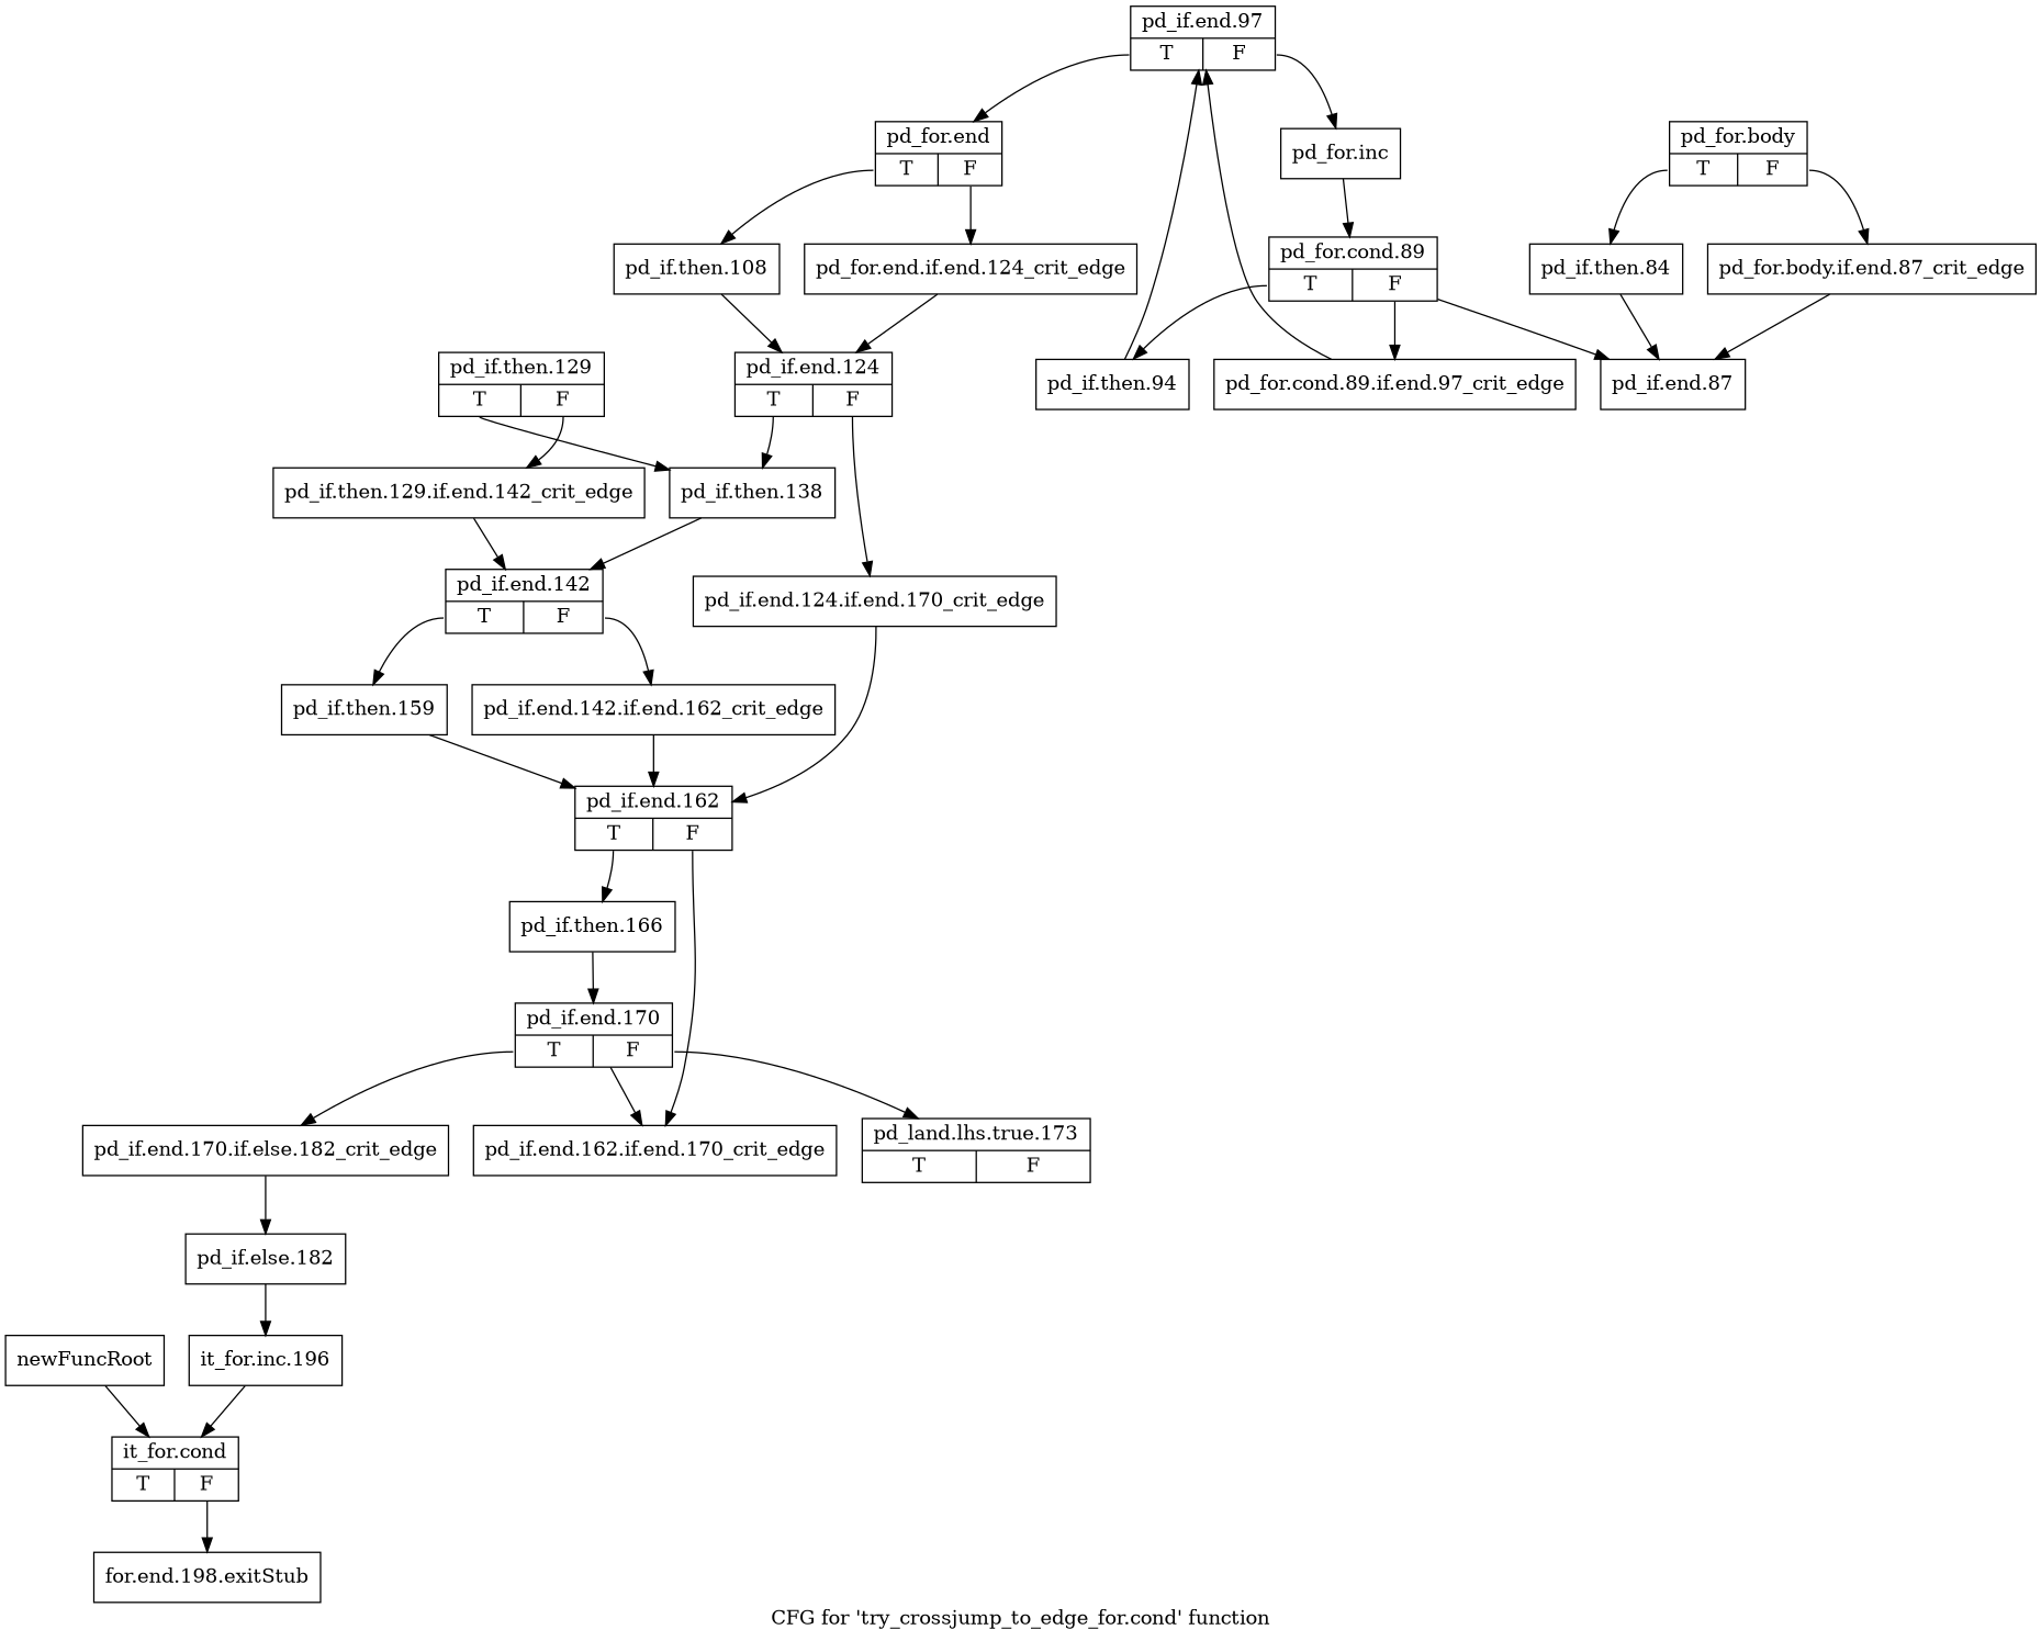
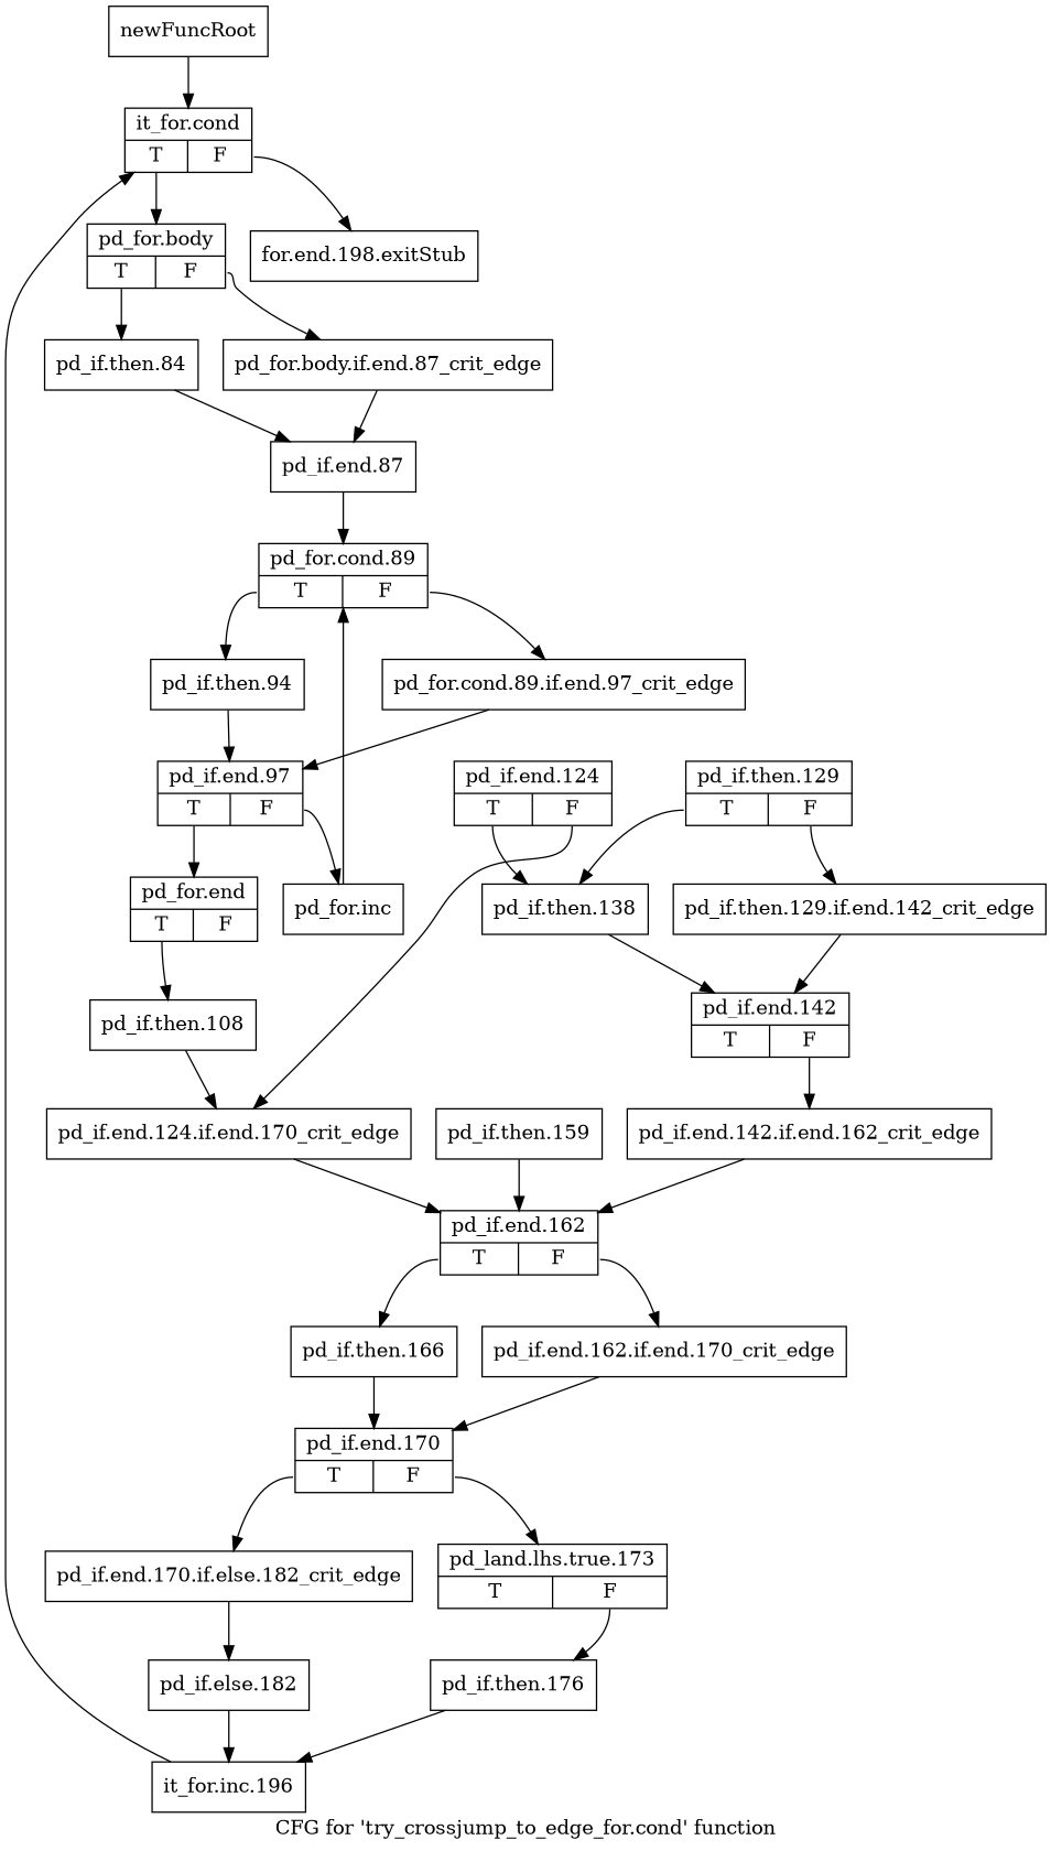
  digraph {
    fontname="DejaVu Serif"
    label="CFG for 'try_crossjump_to_edge_for.cond' function"
    node [fontname="DejaVu Serif" shape=record]
    edge [fontname="DejaVu Serif"]
    n1 [label="{newFuncRoot}"]
    n2 [label="{it_for.cond|{<s0>T|<s1>F}}"]
    n3 [label="{for.end.198.exitStub}"]
    n4 [label="{pd_for.body|{<s0>T|<s1>F}}"]
    n5 [label="{pd_if.then.84}"]
    n6 [label="{pd_for.body.if.end.87_crit_edge}"]
    n7 [label="{pd_if.end.87}"]
    n8 [label="{pd_for.cond.89|{<s0>T|<s1>F}}"]
    n9 [label="{pd_if.then.94}"]
    n10 [label="{pd_for.cond.89.if.end.97_crit_edge}"]
    n11 [label="{pd_if.end.97|{<s0>T|<s1>F}}"]
    n12 [label="{pd_for.end|{<s0>T|<s1>F}}"]
    n13 [label="{pd_for.inc}"]
    n14 [label="{pd_if.then.108}"]
-   n15 [label="{pd_for.end.if.end.124_crit_edge}"]
    n16 [label="{pd_if.end.124|{<s0>T|<s1>F}}"]
    n17 [label="{pd_if.end.124.if.end.170_crit_edge}"]
    n18 [label="{pd_if.then.138}"]
    n19 [label="{pd_if.then.129|{<s0>T|<s1>F}}"]
    n20 [label="{pd_if.then.129.if.end.142_crit_edge}"]
    n21 [label="{pd_if.end.162|{<s0>T|<s1>F}}"]
    n22 [label="{pd_if.end.142|{<s0>T|<s1>F}}"]
    n23 [label="{pd_if.end.170|{<s0>T|<s1>F}}"]
    n24 [label="{pd_if.end.170.if.else.182_crit_edge}"]
    n25 [label="{pd_land.lhs.true.173|{<s0>T|<s1>F}}"]
    n26 [label="{pd_if.else.182}"]
+   n27 [label="{pd_if.then.176}"]
    n28 [label="{pd_if.then.159}"]
    n29 [label="{pd_if.end.142.if.end.162_crit_edge}"]
    n30 [label="{pd_if.then.166}"]
    n31 [label="{pd_if.end.162.if.end.170_crit_edge}"]
    n32 [label="{it_for.inc.196}"]
    n1 -> n2
    n2 -> n3 [tailport=s1]
+   n2 -> n4 [tailport=s0]
    n4 -> n5 [tailport=s0]
    n4 -> n6 [tailport=s1]
    n5 -> n7
    n6 -> n7
-   n8 -> n7
+   n7 -> n8
    n8 -> n9 [tailport=s0]
    n8 -> n10 [tailport=s1]
    n9 -> n11
    n10 -> n11
    n11 -> n12 [tailport=s0]
    n11 -> n13 [tailport=s1]
    n12 -> n14 [tailport=s0]
-   n12 -> n15 [tailport=s1]
    n13 -> n8
-   n14 -> n16
-   n15 -> n16
+   n14 -> n17
    n16 -> n17 [tailport=s1]
    n16 -> n18 [tailport=s0]
    n17 -> n21
    n18 -> n22
    n19 -> n18 [tailport=s0]
    n19 -> n20 [tailport=s1]
    n20 -> n22
    n21 -> n30 [tailport=s0]
    n21 -> n31 [tailport=s1]
-   n22 -> n28 [tailport=s0]
    n22 -> n29 [tailport=s1]
    n23 -> n24 [tailport=s0]
    n23 -> n25 [tailport=s1]
    n24 -> n26
+   n25 -> n27 [tailport=s1]
    n26 -> n32
+   n27 -> n32
    n28 -> n21
    n29 -> n21
    n30 -> n23
-   n23 -> n31
+   n31 -> n23
    n32 -> n2
  }
